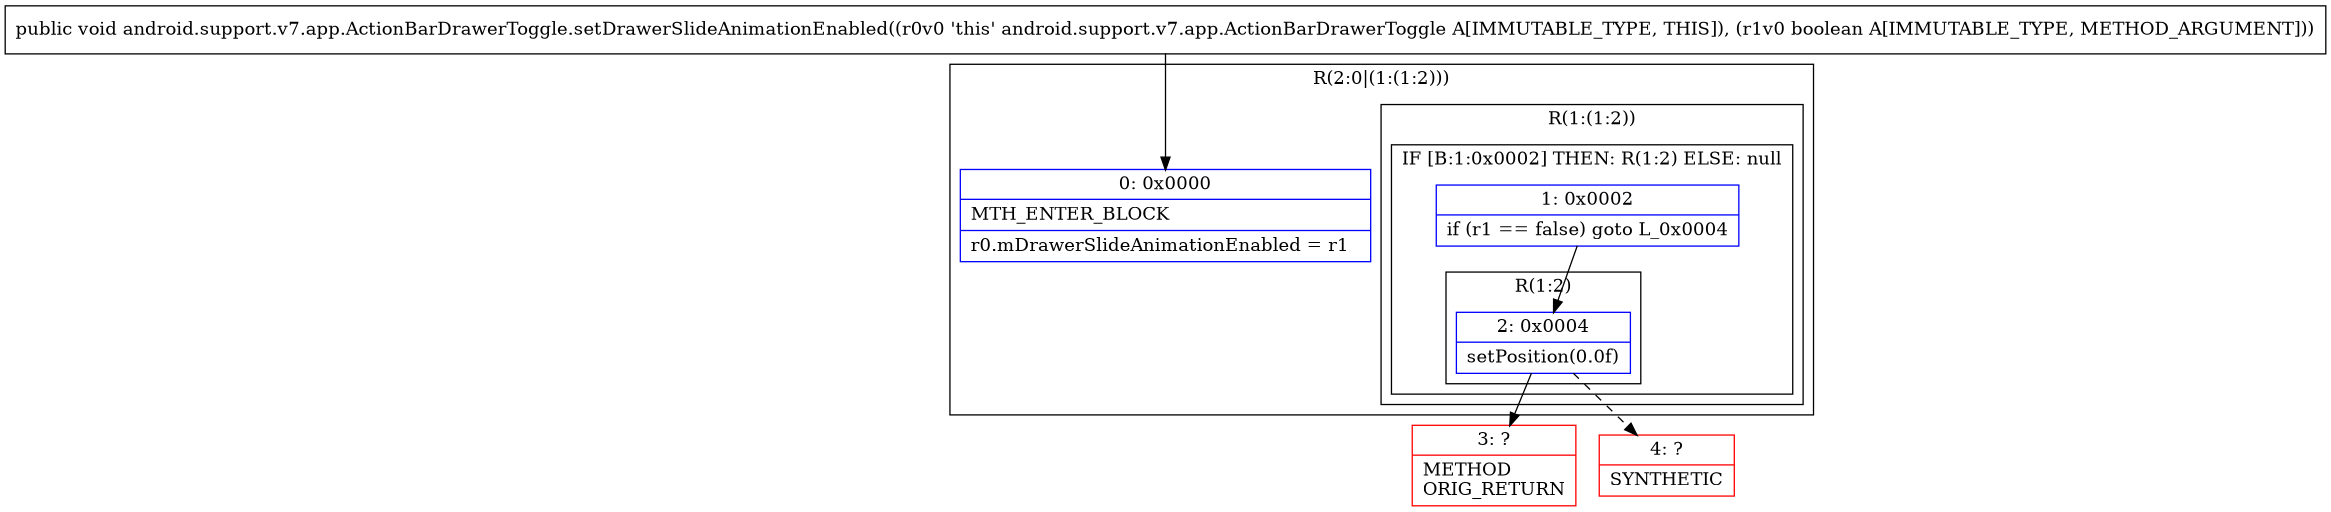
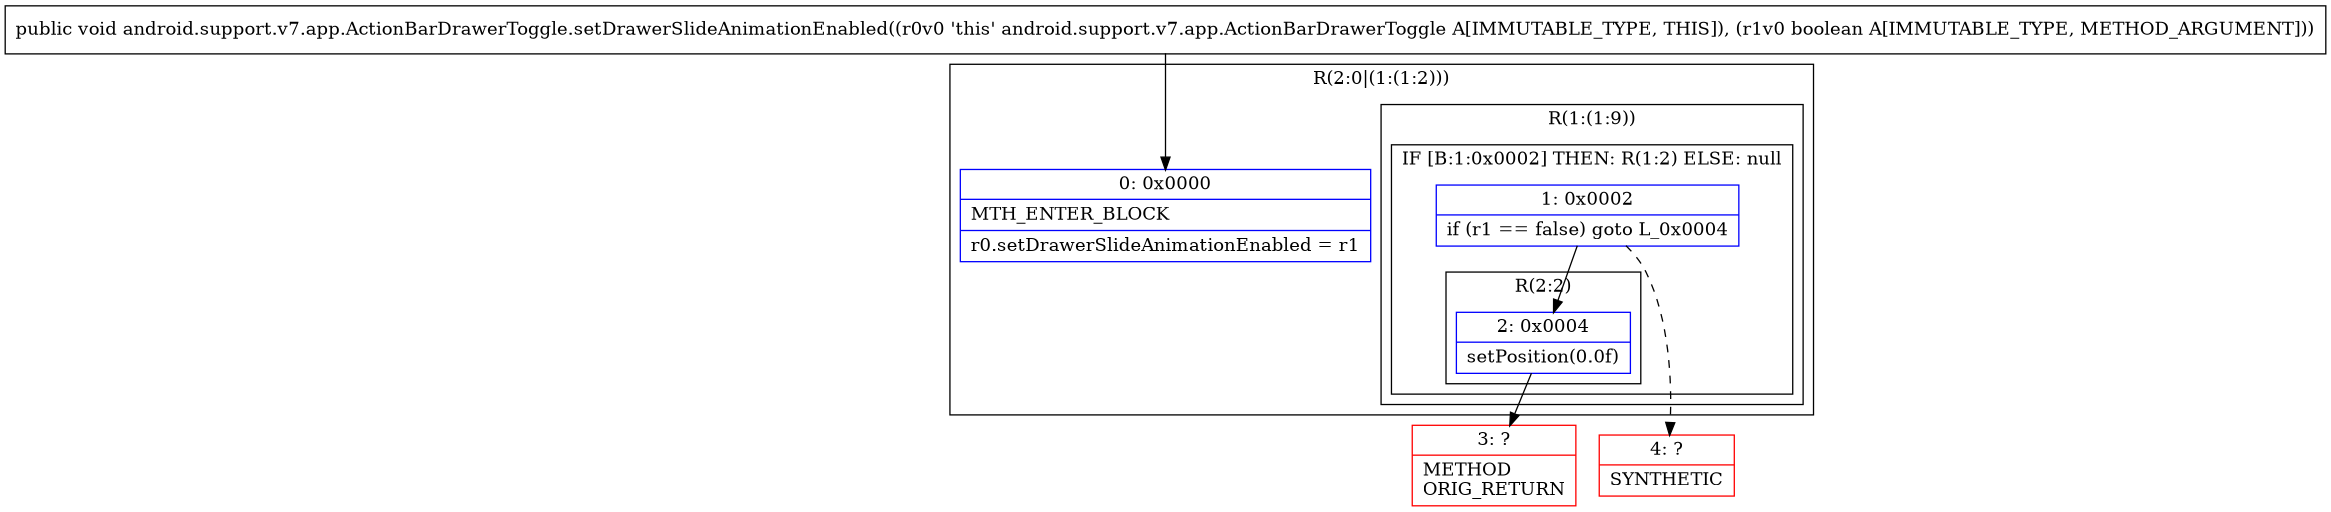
  digraph {
    node [color=blue shape=record]
    n1 [label="{2\:\ 0x0004|setPosition(0.0f)\l}"]
    n2 [label="{1\:\ 0x0002|if (r1 == false) goto L_0x0004\l}"]
-   n3 [label="{0\:\ 0x0000|MTH_ENTER_BLOCK\l|r0.mDrawerSlideAnimationEnabled = r1\l}"]
+   n3 [label="{0\:\ 0x0000|MTH_ENTER_BLOCK\l|r0.setDrawerSlideAnimationEnabled = r1\l}"]
    n4 [color=red label="{3\:\ ?|METHOD\lORIG_RETURN\l}"]
    n5 [color=red label="{4\:\ ?|SYNTHETIC\l}"]
    n6 [label="{public void android.support.v7.app.ActionBarDrawerToggle.setDrawerSlideAnimationEnabled((r0v0 'this' android.support.v7.app.ActionBarDrawerToggle A[IMMUTABLE_TYPE, THIS]), (r1v0 boolean A[IMMUTABLE_TYPE, METHOD_ARGUMENT])) }" color=""]
    subgraph cluster_1 {
      label="R(2:0|(1:(1:2)))"
      n3
      subgraph cluster_2 {
-       label="R(1:(1:2))"
+       label="R(1:(1:9))"
        subgraph cluster_3 {
          label="IF [B:1:0x0002] THEN: R(1:2) ELSE: null"
          n2
          subgraph cluster_4 {
-           label="R(1:2)"
+           label="R(2:2)"
            n1
          }
        }
      }
    }
    n1 -> n4
    n2 -> n1
-   n1 -> n5 [style=dashed]
+   n2 -> n5 [style=dashed]
    n6 -> n3
  }
